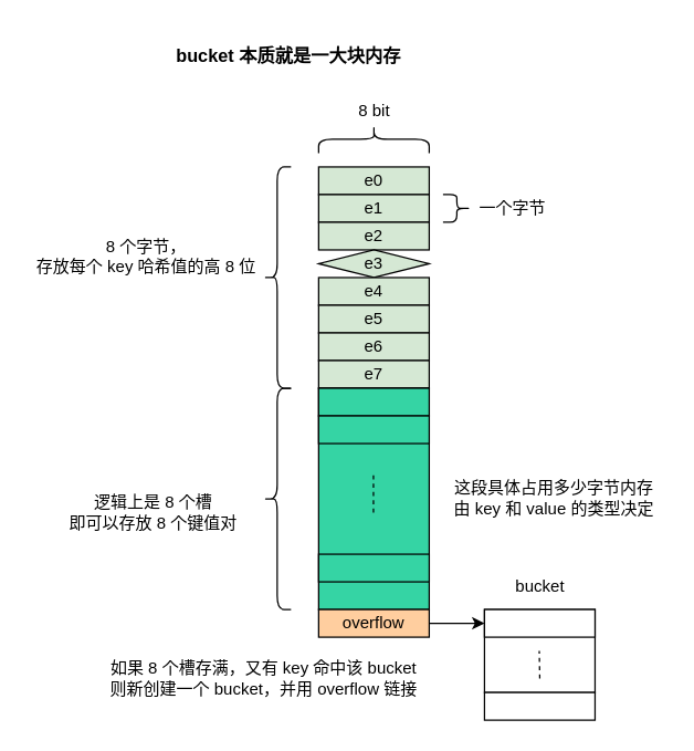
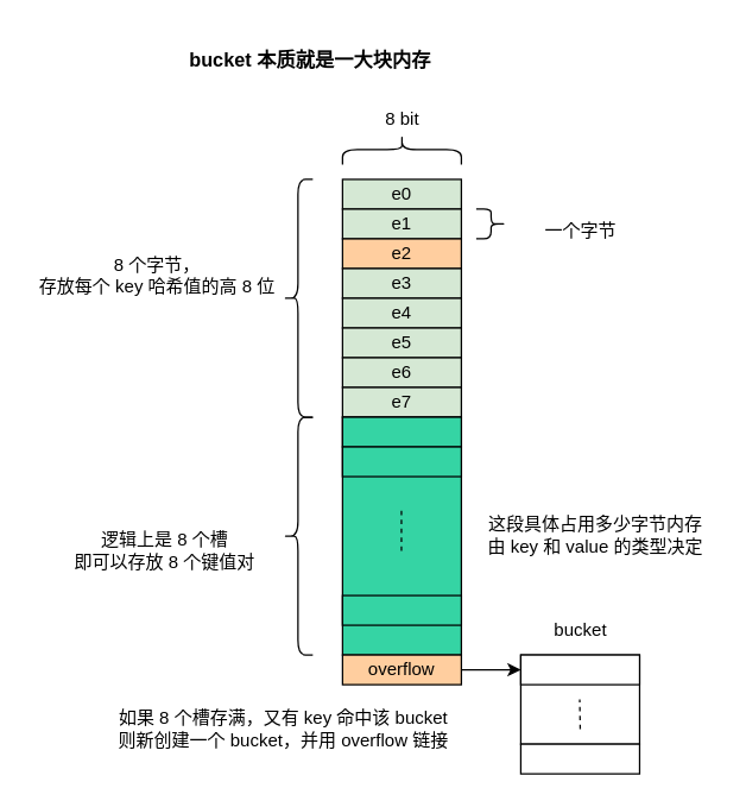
  <mxCell id="0" />
  <mxCell id="1" parent="0" />
  <mxCell id="2" value="&lt;b&gt;&lt;font style=&quot;font-size: 13px&quot;&gt;bucket 本质就是一大块内存&lt;/font&gt;&lt;/b&gt;" style="text;html=1;strokeColor=none;fillColor=#ffffff;align=center;verticalAlign=middle;whiteSpace=wrap;rounded=0;" vertex="1" parent="1"><mxGeometry x="100.9" y="20" width="215" height="40" as="geometry" /></mxCell>
  <mxCell id="3" value="e0" style="rounded=0;whiteSpace=wrap;html=1;fillColor=#D5E8D4;" vertex="1" parent="1"><mxGeometry x="230" y="120.21" width="80" height="20" as="geometry" /></mxCell>
  <mxCell id="4" value="e1" style="rounded=0;whiteSpace=wrap;html=1;fillColor=#D5E8D4;" vertex="1" parent="1"><mxGeometry x="230" y="140.21" width="80" height="20" as="geometry" /></mxCell>
  <mxCell id="5" value="" style="shape=curlyBracket;whiteSpace=wrap;html=1;rounded=1;direction=west;" vertex="1" parent="1"><mxGeometry x="320" y="140.21" width="20" height="20" as="geometry" /></mxCell>
- <mxCell id="6" value="一个字节" style="text;html=1;align=center;verticalAlign=middle;resizable=0;points=[];autosize=1;" vertex="1" parent="1"><mxGeometry x="340" y="140.21" width="60" height="20" as="geometry" /></mxCell>
+ <mxCell id="6" value="一个字节" style="text;html=1;align=center;verticalAlign=middle;resizable=0;points=[];autosize=1;" vertex="1" parent="1"><mxGeometry x="360" y="145.21" width="60" height="20" as="geometry" /></mxCell>
  <mxCell id="7" value="" style="shape=curlyBracket;whiteSpace=wrap;html=1;rounded=1;direction=east;" vertex="1" parent="1"><mxGeometry x="190" y="120.21" width="20" height="160" as="geometry" /></mxCell>
- <mxCell id="8" value="e2" style="rounded=0;whiteSpace=wrap;html=1;fillColor=#D5E8D4;" vertex="1" parent="1"><mxGeometry x="230" y="160.21" width="80" height="20" as="geometry" /></mxCell>
- <mxCell id="9" value="e3" style="rhombus;whiteSpace=wrap;html=1;fillColor=#D5E8D4;" vertex="1" parent="1"><mxGeometry x="230" y="180.21" width="80" height="20" as="geometry" /></mxCell>
+ <mxCell id="8" value="e2" style="rounded=0;whiteSpace=wrap;html=1;fillColor=#ffce9f;" vertex="1" parent="1"><mxGeometry x="230" y="160.21" width="80" height="20" as="geometry" /></mxCell>
+ <mxCell id="9" value="e3" style="rounded=0;whiteSpace=wrap;html=1;fillColor=#D5E8D4;" vertex="1" parent="1"><mxGeometry x="230" y="180.21" width="80" height="20" as="geometry" /></mxCell>
  <mxCell id="10" value="e4" style="rounded=0;whiteSpace=wrap;html=1;fillColor=#D5E8D4;" vertex="1" parent="1"><mxGeometry x="230" y="200.21" width="80" height="20" as="geometry" /></mxCell>
  <mxCell id="11" value="e5" style="rounded=0;whiteSpace=wrap;html=1;fillColor=#D5E8D4;" vertex="1" parent="1"><mxGeometry x="230" y="220.21" width="80" height="20" as="geometry" /></mxCell>
  <mxCell id="12" value="e6" style="rounded=0;whiteSpace=wrap;html=1;fillColor=#D5E8D4;" vertex="1" parent="1"><mxGeometry x="230" y="240.21" width="80" height="20" as="geometry" /></mxCell>
  <mxCell id="13" value="e7" style="rounded=0;whiteSpace=wrap;html=1;fillColor=#D5E8D4;" vertex="1" parent="1"><mxGeometry x="230" y="260.21" width="80" height="20" as="geometry" /></mxCell>
  <mxCell id="14" value="8 个字节，&lt;br&gt;存放每个 key 哈希值的高 8 位" style="text;html=1;align=center;verticalAlign=middle;resizable=0;points=[];autosize=1;" vertex="1" parent="1"><mxGeometry x="20" y="170.21" width="170" height="30" as="geometry" /></mxCell>
  <mxCell id="15" value="" style="rounded=0;whiteSpace=wrap;html=1;fillColor=#35D4A4;" vertex="1" parent="1"><mxGeometry x="230" y="280.21" width="80" height="160" as="geometry" /></mxCell>
  <mxCell id="16" value="" style="shape=curlyBracket;whiteSpace=wrap;html=1;rounded=1;fillColor=none;direction=east;" vertex="1" parent="1"><mxGeometry x="190" y="280.21" width="20" height="160" as="geometry" /></mxCell>
  <mxCell id="17" value="逻辑上是 8 个槽&lt;br&gt;即可以存放 8 个键值对" style="text;html=1;align=center;verticalAlign=middle;resizable=0;points=[];autosize=1;" vertex="1" parent="1"><mxGeometry x="40" y="355.21" width="140" height="30" as="geometry" /></mxCell>
  <mxCell id="18" value="" style="rounded=0;whiteSpace=wrap;html=1;fillColor=#35D4A4;" vertex="1" parent="1"><mxGeometry x="230" y="280.21" width="80" height="20" as="geometry" /></mxCell>
  <mxCell id="19" value="" style="rounded=0;whiteSpace=wrap;html=1;fillColor=#35D4A4;" vertex="1" parent="1"><mxGeometry x="230" y="300.21" width="80" height="20" as="geometry" /></mxCell>
  <mxCell id="20" value="" style="rounded=0;whiteSpace=wrap;html=1;fillColor=#35D4A4;" vertex="1" parent="1"><mxGeometry x="230" y="400.21" width="80" height="20" as="geometry" /></mxCell>
  <mxCell id="21" value="" style="endArrow=none;dashed=1;html=1;" edge="1" parent="1"><mxGeometry width="50" height="50" relative="1" as="geometry"><mxPoint x="269.66" y="370.21" as="sourcePoint" /><mxPoint x="269.66" y="340.21" as="targetPoint" /></mxGeometry></mxCell>
  <mxCell id="22" value="这段具体占用多少字节内存&lt;br&gt;由 key 和 value 的类型决定" style="text;html=1;align=center;verticalAlign=middle;resizable=0;points=[];autosize=1;" vertex="1" parent="1"><mxGeometry x="320" y="345.21" width="160" height="30" as="geometry" /></mxCell>
  <mxCell id="23" value="overflow" style="rounded=0;whiteSpace=wrap;html=1;fillColor=#FFCE9F;" vertex="1" parent="1"><mxGeometry x="230" y="440.21" width="80" height="20" as="geometry" /></mxCell>
  <mxCell id="24" value="" style="endArrow=classic;html=1;" edge="1" parent="1"><mxGeometry width="50" height="50" relative="1" as="geometry"><mxPoint x="310" y="450.21" as="sourcePoint" /><mxPoint x="350" y="450.21" as="targetPoint" /></mxGeometry></mxCell>
  <mxCell id="25" value="" style="rounded=0;whiteSpace=wrap;html=1;" vertex="1" parent="1"><mxGeometry x="350" y="440.21" width="80" height="60" as="geometry" /></mxCell>
  <mxCell id="26" value="" style="rounded=0;whiteSpace=wrap;html=1;" vertex="1" parent="1"><mxGeometry x="350" y="440.21" width="80" height="20" as="geometry" /></mxCell>
  <mxCell id="27" value="" style="endArrow=none;dashed=1;html=1;" edge="1" parent="1"><mxGeometry width="50" height="50" relative="1" as="geometry"><mxPoint x="390" y="490.21" as="sourcePoint" /><mxPoint x="389.66" y="470.21" as="targetPoint" /></mxGeometry></mxCell>
  <mxCell id="28" value="" style="rounded=0;whiteSpace=wrap;html=1;" vertex="1" parent="1"><mxGeometry x="350" y="500.21" width="80" height="20" as="geometry" /></mxCell>
  <mxCell id="29" value="bucket" style="text;html=1;align=center;verticalAlign=middle;resizable=0;points=[];autosize=1;" vertex="1" parent="1"><mxGeometry x="365" y="414" width="50" height="20" as="geometry" /></mxCell>
  <mxCell id="30" value="如果 8 个槽存满，又有 key 命中该 bucket&lt;br&gt;则新创建一个 bucket，并用 overflow 链接" style="text;html=1;align=center;verticalAlign=middle;resizable=0;points=[];autosize=1;" vertex="1" parent="1"><mxGeometry x="70" y="475.21" width="240" height="30" as="geometry" /></mxCell>
  <mxCell id="31" value="" style="shape=curlyBracket;whiteSpace=wrap;html=1;rounded=1;fillColor=#FFCE9F;direction=south;" vertex="1" parent="1"><mxGeometry x="230" y="90.21" width="80" height="20" as="geometry" /></mxCell>
  <mxCell id="32" value="8 bit" style="text;html=1;align=center;verticalAlign=middle;resizable=0;points=[];autosize=1;" vertex="1" parent="1"><mxGeometry x="250" y="70.21" width="40" height="20" as="geometry" /></mxCell>
